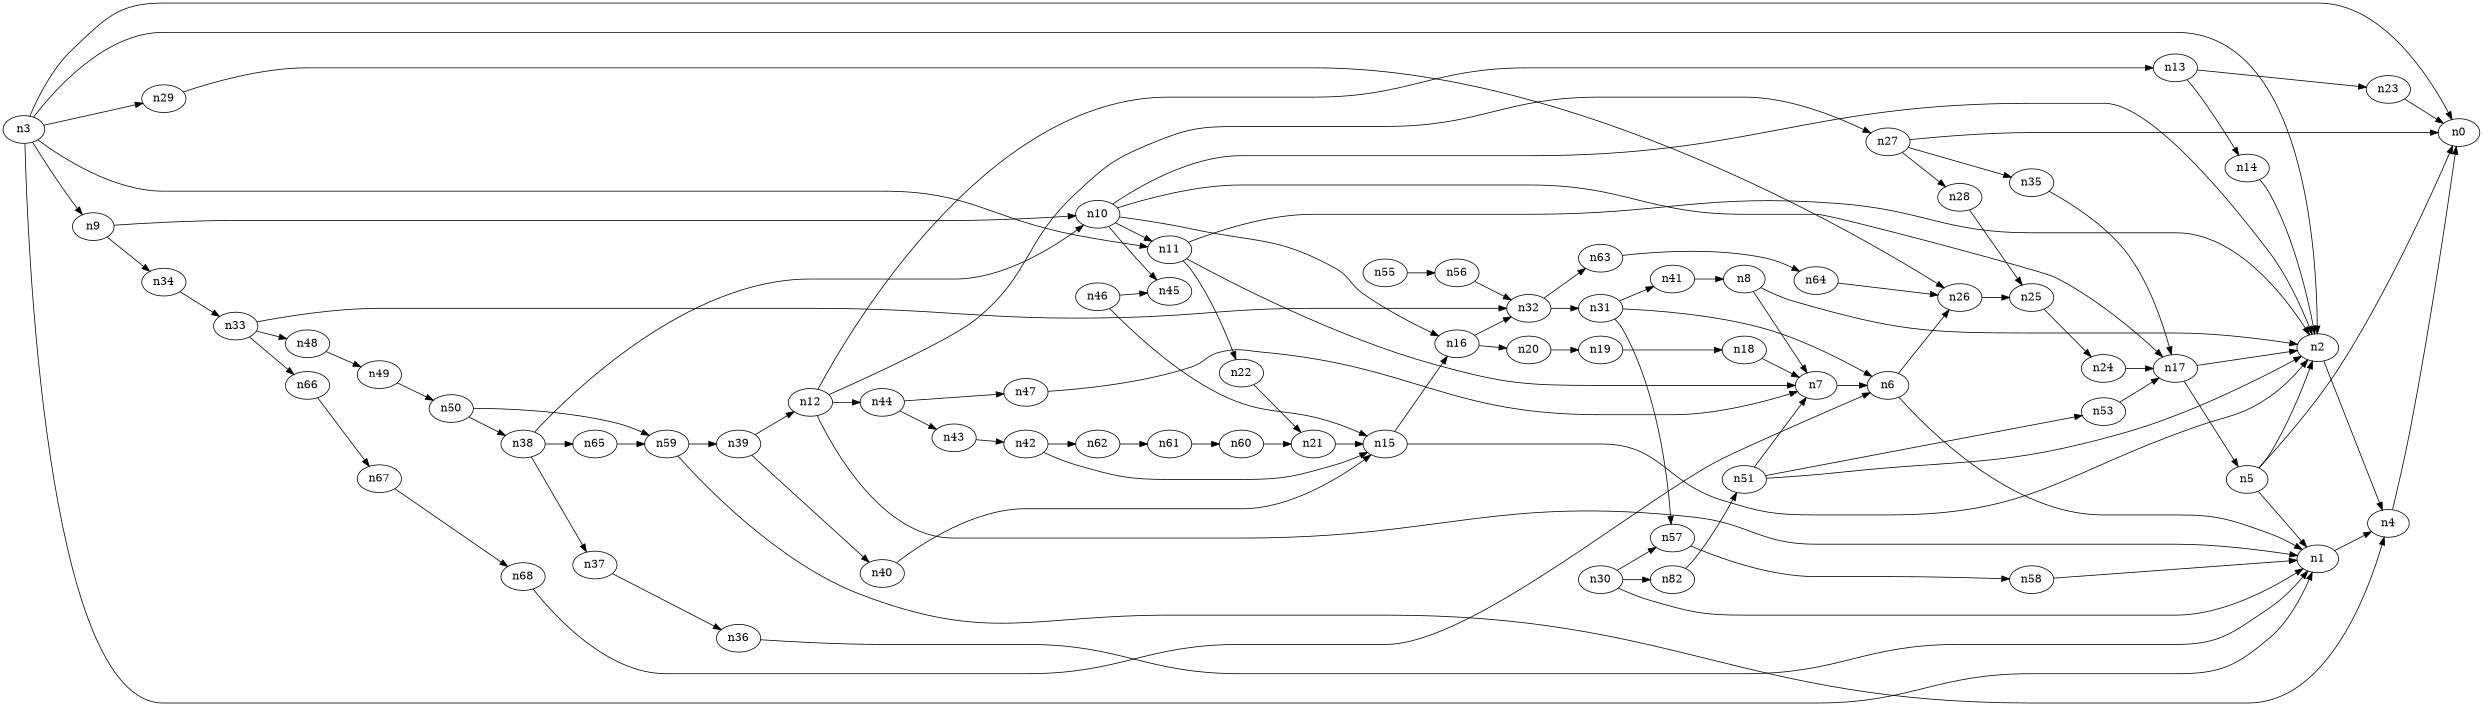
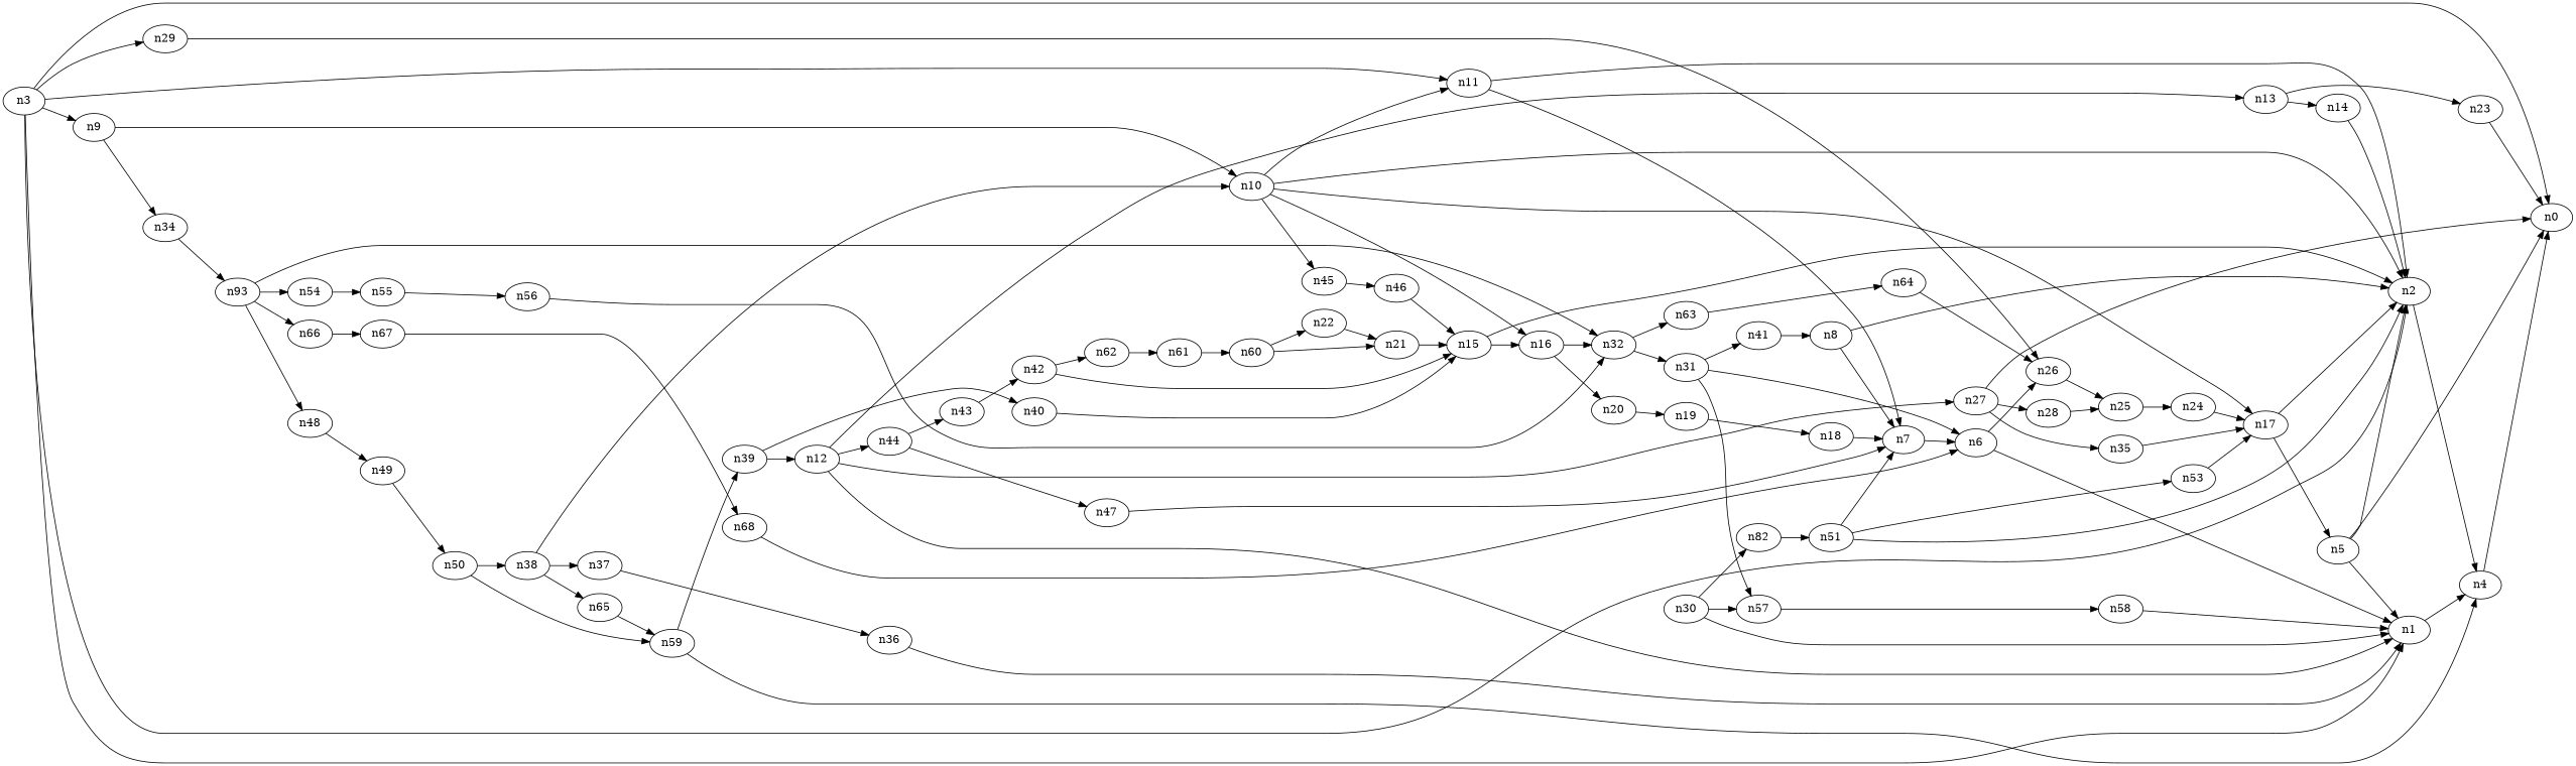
  digraph {
    rankdir=LR
    n1
    n4
    n0
    n2
    n3
    n9
    n11
    n29
    n10
    n34
    n7
    n22
    n26
    n16
    n17
    n45
-   n33
+   n33 [label=n93]
    n6
    n21
    n25
    n5
    n24
    n8
    n20
    n32
    n46
    n48
+   n54
    n66
    n19
    n31
    n63
    n15
    n12
    n13
    n27
    n44
    n14
    n23
    n28
    n35
    n43
    n47
    n42
    n18
    n57
    n41
    n64
    n30
    n52 [label=n82]
    n51
    n58
    n53
    n49
    n55
    n67
    n50
    n56
    n68
    n36
    n37
    n38
    n65
    n59
    n39
    n40
    n62
    n61
    n60
    n1 -> n4
    n4 -> n0
    n2 -> n4
    n3 -> n1
    n3 -> n0
    n3 -> n2
    n3 -> n9
    n3 -> n11
    n3 -> n29
    n9 -> n10
    n9 -> n34
    n11 -> n2
    n11 -> n7
-   n11 -> n22
+   n60 -> n22
    n29 -> n26
    n10 -> n2
    n10 -> n11
    n10 -> n16
    n10 -> n17
    n10 -> n45
    n34 -> n33
    n7 -> n6
    n22 -> n21
    n26 -> n25
    n16 -> n20
    n16 -> n32
    n17 -> n2
    n17 -> n5
-   n46 -> n45
+   n45 -> n46
    n33 -> n32
    n33 -> n48
+   n33 -> n54
    n33 -> n66
    n6 -> n1
    n6 -> n26
    n21 -> n15
    n25 -> n24
    n5 -> n1
    n5 -> n0
    n5 -> n2
    n24 -> n17
    n8 -> n2
    n8 -> n7
    n20 -> n19
    n32 -> n31
    n32 -> n63
    n46 -> n15
    n48 -> n49
+   n54 -> n55
    n66 -> n67
    n19 -> n18
    n31 -> n6
    n31 -> n57
    n31 -> n41
    n63 -> n64
    n15 -> n2
    n15 -> n16
    n12 -> n1
    n12 -> n13
    n12 -> n27
    n12 -> n44
    n13 -> n14
    n13 -> n23
    n27 -> n0
    n27 -> n28
    n27 -> n35
    n44 -> n43
    n44 -> n47
    n14 -> n2
    n23 -> n0
    n28 -> n25
    n35 -> n17
    n43 -> n42
    n47 -> n7
    n42 -> n15
    n42 -> n62
    n18 -> n7
    n57 -> n58
    n41 -> n8
    n64 -> n26
    n30 -> n1
    n30 -> n57
    n30 -> n52
    n52 -> n51
    n51 -> n2
    n51 -> n7
    n51 -> n53
    n58 -> n1
    n53 -> n17
    n49 -> n50
    n55 -> n56
    n67 -> n68
    n50 -> n38
    n50 -> n59
    n56 -> n32
    n68 -> n6
    n36 -> n1
    n37 -> n36
    n38 -> n10
    n38 -> n37
    n38 -> n65
    n65 -> n59
    n59 -> n4
    n59 -> n39
    n39 -> n12
    n39 -> n40
    n40 -> n15
    n62 -> n61
    n61 -> n60
    n60 -> n21
  }
